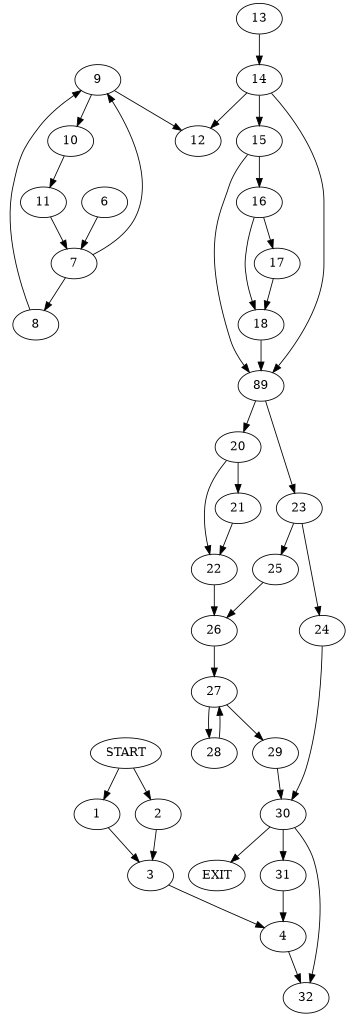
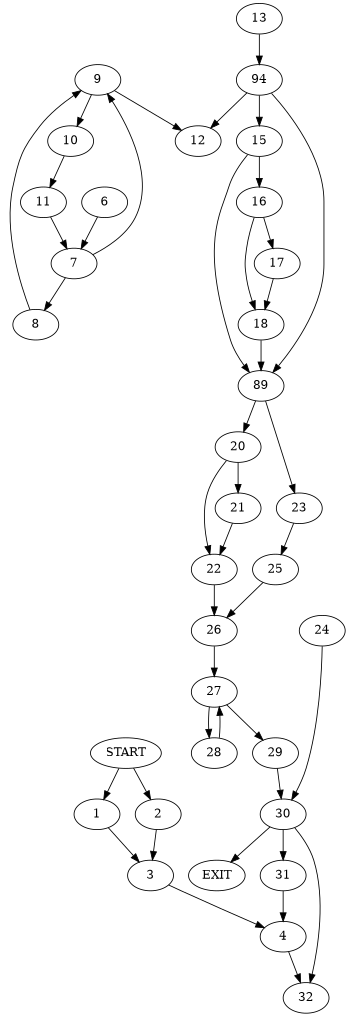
  digraph {
    n1 [label=START]
    1
    2
    3
    4
    32
    6
    7
    13
-   14
+   14 [label=94]
    8
    9
    10
    12
    11
    15
    n17 [label=89]
    16
    20
    23
    17
    18
    21
    22
    24
    25
    26
    27
    30
    31
    n31 [label=EXIT]
    28
    29
    n1 -> 1
    n1 -> 2
    1 -> 3
    2 -> 3
    3 -> 4
    4 -> 32
    6 -> 7
    7 -> 8
    7 -> 9
    13 -> 14
    14 -> 12
    14 -> 15
    14 -> n17
    8 -> 9
    9 -> 10
    9 -> 12
    10 -> 11
    11 -> 7
    15 -> n17
    15 -> 16
    n17 -> 20
    n17 -> 23
    16 -> 17
    16 -> 18
    20 -> 21
    20 -> 22
-   23 -> 24
    23 -> 25
    17 -> 18
    18 -> n17
    21 -> 22
    22 -> 26
    24 -> 30
    25 -> 26
    26 -> 27
    27 -> 28
    27 -> 29
    30 -> 32 [tailport=s2]
    30 -> 31
    30 -> n31
    31 -> 4
    28 -> 27
    29 -> 30
  }
